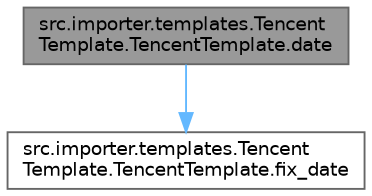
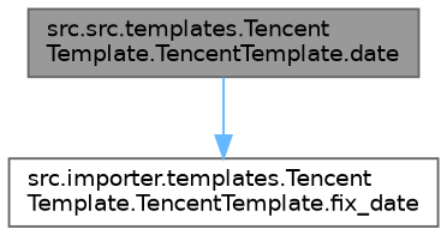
  digraph {
    rankdir=TB
    fontname="DejaVu Sans"
    node [fontname="DejaVu Sans" fontsize=10 shape=box style=filled]
-   n1 [color=gray40 fillcolor=grey60 fontcolor=black height=0.2 label="src.importer.templates.Tencent\lTemplate.TencentTemplate.date" width=0.4]
+   n1 [color=gray40 fillcolor=grey60 fontcolor=black height=0.2 label="src.src.templates.Tencent\lTemplate.TencentTemplate.date" width=0.4]
    n2 [color=grey40 fillcolor=white height=0.2 label="src.importer.templates.Tencent\lTemplate.TencentTemplate.fix_date" width=0.4]
    n1 -> n2 [color=steelblue1 fontname="DejaVu Sans" fontsize=10 labelfontname=Helvetica labelfontsize=10 style=solid]
  }
